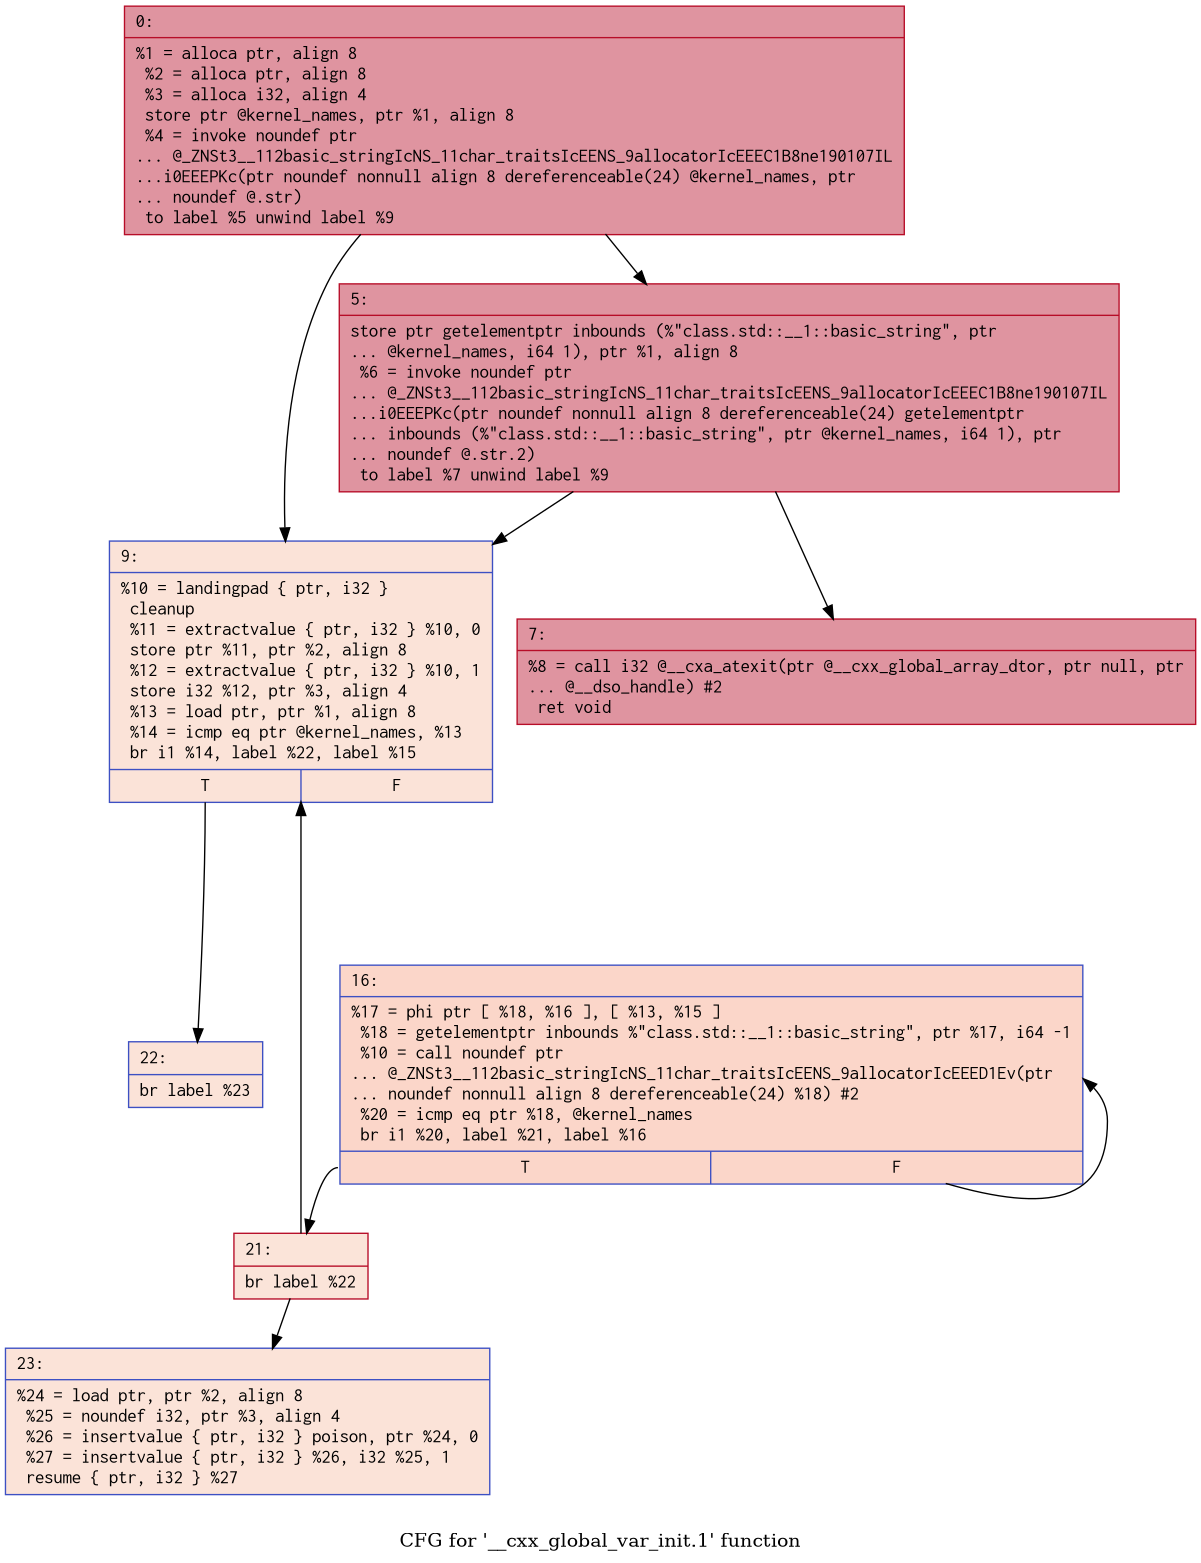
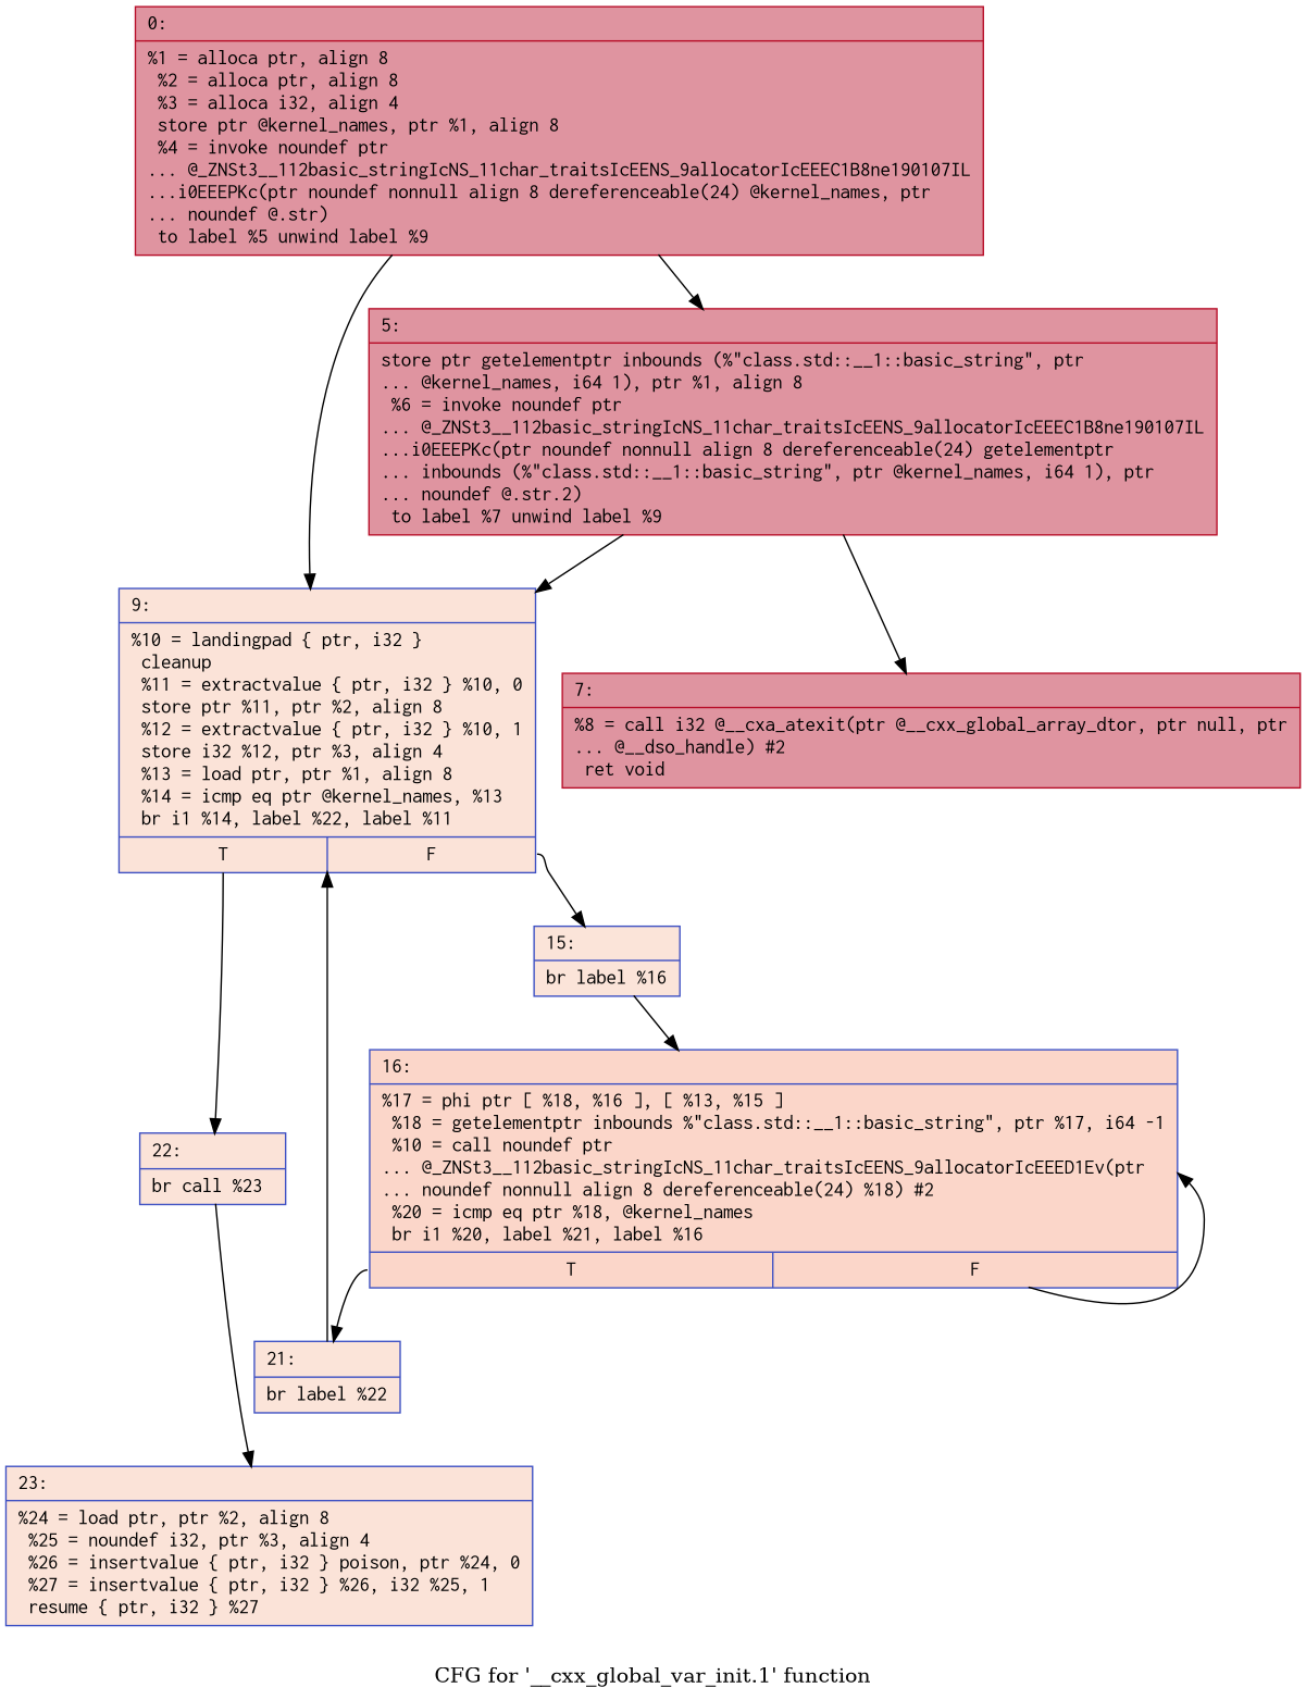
  digraph {
    label="CFG for '__cxx_global_var_init.1' function"
    node [color="#3d50c3ff" fillcolor="#b70d2870" fontname=Courier shape=record style=filled]
    n1 [color="#b70d28ff" label="{0:\l|  %1 = alloca ptr, align 8\l  %2 = alloca ptr, align 8\l  %3 = alloca i32, align 4\l  store ptr @kernel_names, ptr %1, align 8\l  %4 = invoke noundef ptr\l... @_ZNSt3__112basic_stringIcNS_11char_traitsIcEENS_9allocatorIcEEEC1B8ne190107IL\l...i0EEEPKc(ptr noundef nonnull align 8 dereferenceable(24) @kernel_names, ptr\l... noundef @.str)\l          to label %5 unwind label %9\l}"]
    n2 [color="#b70d28ff" label="{5:\l|  store ptr getelementptr inbounds (%\"class.std::__1::basic_string\", ptr\l... @kernel_names, i64 1), ptr %1, align 8\l  %6 = invoke noundef ptr\l... @_ZNSt3__112basic_stringIcNS_11char_traitsIcEENS_9allocatorIcEEEC1B8ne190107IL\l...i0EEEPKc(ptr noundef nonnull align 8 dereferenceable(24) getelementptr\l... inbounds (%\"class.std::__1::basic_string\", ptr @kernel_names, i64 1), ptr\l... noundef @.str.2)\l          to label %7 unwind label %9\l}"]
-   n3 [fillcolor="#f6bfa670" label="{9:\l|  %10 = landingpad \{ ptr, i32 \}\l          cleanup\l  %11 = extractvalue \{ ptr, i32 \} %10, 0\l  store ptr %11, ptr %2, align 8\l  %12 = extractvalue \{ ptr, i32 \} %10, 1\l  store i32 %12, ptr %3, align 4\l  %13 = load ptr, ptr %1, align 8\l  %14 = icmp eq ptr @kernel_names, %13\l  br i1 %14, label %22, label %15\l|{<s0>T|<s1>F}}"]
+   n3 [fillcolor="#f6bfa670" label="{9:\l|  %10 = landingpad \{ ptr, i32 \}\l          cleanup\l  %11 = extractvalue \{ ptr, i32 \} %10, 0\l  store ptr %11, ptr %2, align 8\l  %12 = extractvalue \{ ptr, i32 \} %10, 1\l  store i32 %12, ptr %3, align 4\l  %13 = load ptr, ptr %1, align 8\l  %14 = icmp eq ptr @kernel_names, %13\l  br i1 %14, label %22, label %11\l|{<s0>T|<s1>F}}"]
    n4 [color="#b70d28ff" label="{7:\l|  %8 = call i32 @__cxa_atexit(ptr @__cxx_global_array_dtor, ptr null, ptr\l... @__dso_handle) #2\l  ret void\l}"]
-   n5 [fillcolor="#f6bfa670" label="{22:\l|  br label %23\l}"]
+   n5 [fillcolor="#f6bfa670" label="{22:\l|  br call %23\l}"]
+   n6 [fillcolor="#f5c1a970" label="{15:\l|  br label %16\l}"]
    n7 [fillcolor="#f6bfa670" label="{23:\l|  %24 = load ptr, ptr %2, align 8\l  %25 = noundef i32, ptr %3, align 4\l  %26 = insertvalue \{ ptr, i32 \} poison, ptr %24, 0\l  %27 = insertvalue \{ ptr, i32 \} %26, i32 %25, 1\l  resume \{ ptr, i32 \} %27\l}"]
    n8 [fillcolor="#f6a38570" label="{16:\l|  %17 = phi ptr [ %18, %16 ], [ %13, %15 ]\l  %18 = getelementptr inbounds %\"class.std::__1::basic_string\", ptr %17, i64 -1\l  %10 = call noundef ptr\l... @_ZNSt3__112basic_stringIcNS_11char_traitsIcEENS_9allocatorIcEEED1Ev(ptr\l... noundef nonnull align 8 dereferenceable(24) %18) #2\l  %20 = icmp eq ptr %18, @kernel_names\l  br i1 %20, label %21, label %16\l|{<s0>T|<s1>F}}"]
-   n9 [color="#b70d28ff" fillcolor="#f5c1a970" label="{21:\l|  br label %22\l}"]
+   n9 [fillcolor="#f5c1a970" label="{21:\l|  br label %22\l}"]
    n1 -> n2
    n1 -> n3
    n2 -> n3
    n2 -> n4
    n3 -> n5 [tailport=s0]
-   n9 -> n7
+   n3 -> n6 [tailport=s1]
+   n5 -> n7
+   n6 -> n8
    n8 -> n8 [tailport=s1]
    n8 -> n9 [tailport=s0]
    n9 -> n3
  }
